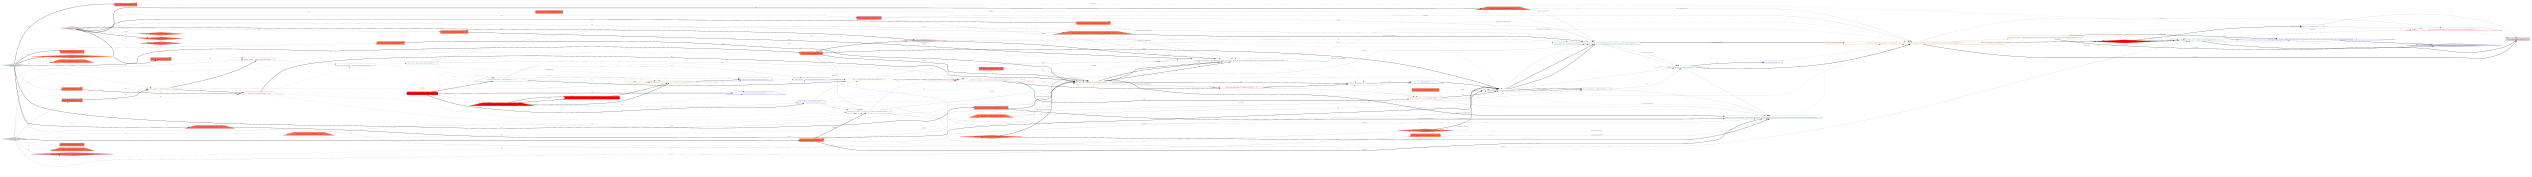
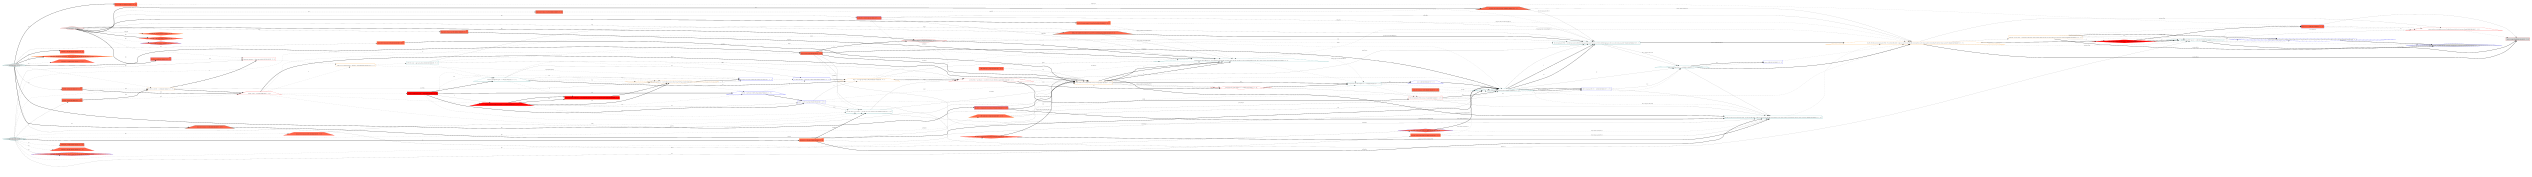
  digraph {
    fontname="Liberation Serif"
    rankdir=LR
    node [color=teal fillcolor=white fontname="Liberation Serif" shape=note style=filled]
    edge [fontname="Liberation Serif" style=dotted]
    n1 [color=darkorange label="final HepPlanner tmpPlanner = new HepPlanner(unionRewritingPullProgram)@@@7@@@['1', '1', '1']" shape=diamond]
    n2 [color=blue label="newNode = tmpPlanner.findBestExp()@@@8@@@['1', '1', '0']" shape=trapezium]
    n3 [color=blue label="tmpPlanner.setRoot(newAggregateInput)@@@8@@@['0', '0', '1']"]
    n4 [color=blue label="newAggregateInput = tmpPlanner.findBestExp()@@@9@@@['0', '0', '1']" shape=folder]
    n5 [color=blue label="target = newNode.getInput(0)@@@9@@@['1', '1', '0']" shape=folder]
    n6 [color=red label="RelNode target = node@@@4@@@['1', '1', '0']" shape=trapezium]
    n7 [color=darkorange label="RelNode newAggregateInput = aggregate.getInput(0)@@@4@@@['0', '0', '1']"]
    n8 [label="!otherCompensationPred.isAlwaysTrue()@@@19@@@['1', '1', '1']" shape=diamond]
    n9 [color=red fillcolor=red label="config.unionRewritingPullProgram() != null@@@5@@@['0', '1', '0']" shape=trapezium]
    n10 [fillcolor=red label="unionRewritingPullProgram != null@@@5@@@['1', '0', '0']"]
    n11 [color=darkorange label="!compensationColumnsEquiPred.isAlwaysTrue()@@@13@@@['1', '1', '1']"]
    n12 [label="List<RexNode> queryExprs = extractReferences(rexBuilder,target)@@@11@@@['1', '1', '0']"]
    n13 [label="RelNode target = aggregate.getInput(0)@@@5@@@['0', '0', '1']" shape=folder]
    n14 [label="final RexNode queryCompensationPred = RexUtil.not(RexUtil.composeConjunction(rexBuilder,ImmutableList.of(compensationColumnsEquiPred,otherCompensationPred)))@@@24@@@['1', '1', '0']"]
    n15 [label="otherCompensationPred = rewriteExpression(rexBuilder,mq,target,target,queryExprs,queryToViewTableMapping,viewEC,true,otherCompensationPred)@@@20@@@['0', '0', '1']"]
    n16 [color=darkorange label="final RexNode queryCompensationPred = RexUtil.not(RexUtil.composeConjunction(rexBuilder,ImmutableList.of(compensationColumnsEquiPred,otherCompensationPred)))@@@25@@@['1', '1', '1']" shape=trapezium]
    n17 [label="otherCompensationPred == null@@@21@@@['1', '1', '1']" shape=diamond]
    n18 [color=blue label="otherCompensationPred == null@@@20@@@['1', '1', '0']" shape=folder]
    n19 [color=darkorange fillcolor=red label="final HepPlanner tmpPlanner = new HepPlanner(config.unionRewritingPullProgram())@@@6@@@['0', '1', '0']"]
    n20 [label="unionRewritingPullProgram != null@@@6@@@['1', '0', '1']" shape=trapezium]
    n21 [label="compensationColumnsEquiPred = rewriteExpression(rexBuilder,mq,target,target,queryExprs,queryToViewTableMapping,queryEC,false,compensationColumnsEquiPred)@@@14@@@['0', '0', '1']" shape=trapezium]
    n22 [label="compensationColumnsEquiPred == null@@@15@@@['1', '1', '1']"]
    n23 [color=red label="compensationColumnsEquiPred == null@@@14@@@['1', '1', '0']" shape=diamond]
    n24 [color=red label="List<RexNode> queryExprs = extractReferences(rexBuilder,target)@@@12@@@['1', '1', '1']" shape=trapezium]
    n25 [fillcolor=tomato label="EquivalenceClasses queryEC@@@2@@@['0', '0', '1']" shape=folder]
    n26 [color=red fillcolor=tomato label="RexSimplify simplify@@@2@@@['1', '0', '0']" shape=trapezium]
    n27 [fillcolor=tomato label="EquivalenceClasses viewEC@@@2@@@['1', '0', '0']" shape=trapezium]
    n28 [color=blue fillcolor=tomato label="RexNode otherCompensationPred@@@2@@@['1', '0', '0']" shape=diamond]
    n29 [fillcolor=tomato label="BiMap<RelTableRef,RelTableRef> queryToViewTableMapping@@@2@@@['0', '0', '1']" shape=trapezium]
    n30 [color=blue label="return null@@@22@@@['0', '0', '1']"]
    n31 [color=darkorange label="RelNode rewrittenPlan = relBuilder.push(target).filter(simplify.simplifyUnknownAsFalse(queryCompensationPred)).build()@@@26@@@['1', '0', '1']"]
    n32 [label="unionRewritingPullProgram != null@@@27@@@['1', '1', '1']" shape=diamond]
    n33 [color=red fillcolor=red label="config.unionRewritingPullProgram() != null@@@26@@@['0', '1', '0']" shape=diamond]
    n34 [color=red label="return topProject.copy(topProject.getTraitSet(),ImmutableList.of(rewrittenPlan))@@@30@@@['1', '1', '0']" shape=trapezium]
    n35 [color=red fillcolor=lightgray label="return rewrittenPlan@@@32@@@['1', '1', '0']"]
    n36 [color=blue fillcolor=lightgray label="return aggregate.copy(aggregate.getTraitSet(),ImmutableList.of(rewrittenPlan))@@@30@@@['0', '0', '1']" shape=diamond]
    n37 [color=blue label="return aggregate.copy(aggregate.getTraitSet(),ImmutableList.of(newAggregateInput.copy(newAggregateInput.getTraitSet(),ImmutableList.of(rewrittenPlan))))@@@28@@@['0', '0', '1']" shape=diamond]
-   n38 [color=blue label="topProject != null@@@29@@@['1', '1', '0']"]
+   n38 [color=blue fillcolor=tomato label="topProject != null@@@29@@@['1', '1', '0']"]
    n39 [color=darkorange fillcolor=tomato label="EquivalenceClasses queryEC@@@2@@@['1', '0', '0']" shape=folder]
    n40 [color=darkorange label="target = newAggregateInput.getInput(0)@@@10@@@['0', '0', '1']" shape=trapezium]
    n41 [fillcolor=tomato label="RexSimplify simplify@@@2@@@['0', '1', '0']"]
    n42 [color=red fillcolor=tomato label="RelBuilder relBuilder@@@2@@@['0', '1', '0']" shape=trapezium]
    n43 [color=red fillcolor=tomato label="RexNode compensationColumnsEquiPred@@@2@@@['0', '1', '0']" shape=diamond]
    n44 [color=darkorange fillcolor=tomato label="RelMetadataQuery mq@@@2@@@['0', '1', '0']" shape=trapezium]
    n45 [color=red fillcolor=tomato label="RelBuilder relBuilder@@@2@@@['0', '0', '1']" shape=diamond]
    n46 [color=blue label="return null@@@16@@@['0', '0', '1']" shape=trapezium]
    n47 [color=blue fillcolor=tomato label="RelNode node@@@2@@@['0', '0', '1']" shape=folder]
    n48 [color=red label="Aggregate aggregate = (Aggregate)node@@@3@@@['0', '0', '1']" shape=folder]
    n49 [color=red label="!otherCompensationPred.isAlwaysTrue()@@@18@@@['1', '1', '0']" shape=folder]
    n50 [fillcolor=tomato label="EquivalenceClasses viewEC@@@2@@@['0', '1', '0']"]
    n51 [color=blue fillcolor=tomato label="Project topProject@@@2@@@['0', '0', '1']" shape=diamond]
    n52 [color=darkorange fillcolor=tomato label="RexBuilder rexBuilder@@@2@@@['0', '1', '0']" shape=folder]
    n53 [fillcolor=tomato label="Project topProject@@@2@@@['1', '1', '0']"]
    n54 [color=red fillcolor=lightgray label="RelMetadataQuery mq@@@2@@@['0', '0', '1']" shape=diamond]
    n55 [color=darkorange label="RelNode newNode = node@@@3@@@['1', '1', '0']"]
    n56 [fillcolor=tomato label="RexNode otherCompensationPred@@@2@@@['0', '0', '1']" shape=trapezium]
    n57 [color=blue fillcolor=tomato label="RexNode compensationColumnsEquiPred@@@2@@@['1', '0', '0']"]
    n58 [color=red fillcolor=tomato label="RelMetadataQuery mq@@@2@@@['1', '0', '0']"]
    n59 [color=darkorange fillcolor=tomato label="RexSimplify simplify@@@2@@@['0', '0', '1']" shape=diamond]
    n60 [color=darkorange fillcolor=tomato label="BiMap<RelTableRef,RelTableRef> viewToQueryTableMapping@@@2@@@['1', '0', '0']" shape=diamond]
    n61 [color=red fillcolor=tomato label="RelBuilder relBuilder@@@2@@@['1', '0', '0']"]
    n62 [color=blue fillcolor=tomato label="RexBuilder rexBuilder@@@2@@@['0', '0', '1']"]
    n63 [fillcolor=tomato label="RelNode node@@@2@@@['1', '0', '0']" shape=folder]
    n64 [fillcolor=lightgray label="rewriteQuery['0', '1', '0']" shape=diamond]
    n65 [fillcolor=tomato label="RelNode node@@@2@@@['0', '1', '0']" shape=folder]
    n66 [color=darkorange fillcolor=tomato label="RexNode otherCompensationPred@@@2@@@['0', '1', '0']"]
    n67 [color=red fillcolor=tomato label="EquivalenceClasses queryEC@@@2@@@['0', '1', '0']" shape=trapezium]
    n68 [color=blue fillcolor=tomato label="BiMap<RelTableRef,RelTableRef> viewToQueryTableMapping@@@2@@@['0', '1', '0']" shape=diamond]
    n69 [fillcolor=tomato label="EquivalenceClasses viewEC@@@2@@@['0', '0', '1']"]
    n70 [color=red fillcolor=lightgray label="rewriteQuery['0', '0', '1']" shape=diamond]
    n71 [color=darkorange fillcolor=tomato label="RexNode compensationColumnsEquiPred@@@2@@@['0', '0', '1']" shape=folder]
    n72 [color=red fillcolor=tomato label="Project topProject@@@2@@@['1', '0', '0']" shape=folder]
    n73 [fillcolor=lightgray label="rewriteQuery['1', '0', '0']" shape=diamond]
    n1 -> n2
    n1 -> n3 [style=bold]
    n1 -> n3 [label=0 style=dashed]
    n2 -> n4 [label=0]
+   n2 -> n5 [style=bold]
    n3 -> n4
    n4 -> n40 [style=bold]
    n5 -> n8 [label=target]
    n5 -> n11 [label=target]
    n5 -> n12 [style=dashed]
    n5 -> n12 [label=target style=dashed]
    n5 -> n40 [label=0 style=dashed]
    n6 -> n7 [label=0]
    n6 -> n8 [label=target]
    n6 -> n9
    n6 -> n10
    n6 -> n11 [label=target style=bold]
    n6 -> n12 [label=target]
    n7 -> n3 [label=newAggregateInput]
    n7 -> n13
    n8 -> n14 [label=otherCompensationPred]
    n8 -> n15 [style=dashed]
    n8 -> n15 [label=0 style=bold]
    n8 -> n15 [label=true style=bold]
    n8 -> n16
    n8 -> n17 [label=true style=dashed]
    n8 -> n18 [label=otherCompensationPred style=bold]
    n8 -> n18 [style=bold]
    n9 -> n1 [label=true style=bold]
    n9 -> n2 [label=true]
    n9 -> n5 [label=true style=dashed]
    n9 -> n12
    n9 -> n19 [label=true style=bold]
    n9 -> n19 [style=bold]
    n10 -> n1 [label=true]
    n10 -> n2 [label=true style=bold]
    n10 -> n5 [label=true style=bold]
    n10 -> n9 [label=0 style=dashed]
    n10 -> n12
    n10 -> n20 [style=bold]
    n10 -> n20 [label=true]
    n11 -> n8
    n11 -> n14 [label=compensationColumnsEquiPred style=bold]
    n11 -> n21 [label=true style=bold]
    n11 -> n21 [style=bold]
    n11 -> n21 [label=0 style=bold]
    n11 -> n22 [label=true style=bold]
    n11 -> n23 [label=compensationColumnsEquiPred style=dashed]
    n11 -> n23 [style=dashed]
    n12 -> n8 [label=queryExprs style=dashed]
    n12 -> n11 [label=queryExprs style=dashed]
    n12 -> n24 [style=dashed]
    n13 -> n15 [label=target style=dashed]
    n13 -> n20
    n13 -> n21 [label=target]
    n13 -> n24 [label=target style=dashed]
    n14 -> n16
    n15 -> n16 [label=otherCompensationPred style=bold]
    n15 -> n17 [style=dashed]
    n15 -> n17 [label=otherCompensationPred style=dashed]
    n16 -> n31 [style=dashed]
    n16 -> n32 [label=rewrittenPlan]
    n16 -> n33 [style=bold]
    n16 -> n34 [label=rewrittenPlan style=dashed]
    n16 -> n35 [label=rewrittenPlan style=bold]
    n17 -> n14 [style=dashed]
    n17 -> n16 [style=bold]
    n17 -> n30
    n17 -> n30 [label=true style=bold]
    n18 -> n14 [style=dashed]
    n18 -> n17 [label=true style=dashed]
    n18 -> n17
    n19 -> n1 [style=bold]
    n20 -> n1 [label=true]
    n20 -> n1
    n20 -> n3 [label=true style=dashed]
    n20 -> n4 [label=true style=dashed]
    n20 -> n19 [label=0]
    n20 -> n24
    n20 -> n40 [label=true style=bold]
    n21 -> n16 [label=compensationColumnsEquiPred]
    n21 -> n22 [label=compensationColumnsEquiPred]
    n21 -> n22
    n22 -> n8
    n22 -> n46 [label=true style=bold]
    n22 -> n46 [style=dashed]
    n22 -> n49
    n23 -> n22
    n23 -> n22 [label=true style=bold]
    n23 -> n49 [style=dashed]
    n24 -> n11 [label=true]
    n24 -> n11
    n24 -> n15 [label=queryExprs style=dashed]
    n24 -> n21 [label=queryExprs]
    n24 -> n23 [label=true style=bold]
    n24 -> n49 [style=bold]
    n25 -> n21 [label=queryEC style=bold]
    n27 -> n8 [label=viewEC style=bold]
    n28 -> n8 [label=otherCompensationPred style=bold]
    n28 -> n14 [label=otherCompensationPred]
    n29 -> n15 [label=queryToViewTableMapping style=bold]
    n29 -> n21 [label=queryToViewTableMapping style=dashed]
    n30 -> n16
    n31 -> n32
    n31 -> n32 [label=true style=dashed]
    n31 -> n33 [label=0 style=dashed]
    n31 -> n36 [label=rewrittenPlan style=bold]
    n31 -> n37 [label=rewrittenPlan style=bold]
    n31 -> n38
    n32 -> n34 [label=rewrittenPlan style=dashed]
    n32 -> n35 [label=rewrittenPlan style=bold]
    n32 -> n36
    n32 -> n37 [label=true]
    n32 -> n37
    n32 -> n37 [label=0 style=dashed]
    n32 -> n38
    n33 -> n32 [label=true style=bold]
    n33 -> n32 [style=bold]
    n33 -> n38 [style=bold]
    n34 -> n35
    n37 -> n36 [style=bold]
    n38 -> n34 [label=true]
    n38 -> n34 [style=dashed]
    n38 -> n35 [style=dashed]
    n39 -> n11 [label=queryEC style=bold]
    n40 -> n15 [label=target]
    n40 -> n21 [label=target style=dashed]
    n40 -> n24 [label=target style=bold]
    n40 -> n24
    n43 -> n11 [label=compensationColumnsEquiPred style=bold]
    n43 -> n14 [label=compensationColumnsEquiPred style=bold]
    n44 -> n8 [label=mq style=dashed]
    n44 -> n11 [label=mq style=dashed]
    n46 -> n8 [style=bold]
    n47 -> n48 [label="node"]
    n48 -> n7
    n49 -> n8 [label=true style=bold]
    n49 -> n8
    n49 -> n14 [style=dashed]
    n49 -> n18 [label=true style=dashed]
    n50 -> n8 [label=viewEC]
    n52 -> n8 [label=rexBuilder style=dashed]
    n52 -> n11 [label=rexBuilder style=dashed]
    n52 -> n12 [label=rexBuilder style=bold]
    n52 -> n14 [label=rexBuilder style=bold]
    n53 -> n8 [label=rexBuilder style=bold]
    n53 -> n11 [label=rexBuilder style=bold]
    n53 -> n12 [label=rexBuilder]
    n53 -> n14 [label=rexBuilder style=dashed]
    n53 -> n32 [label=topProject style=dashed]
    n53 -> n54 [label=0 style=bold]
    n54 -> n15 [label=mq style=dashed]
    n54 -> n21 [label=mq style=bold]
    n55 -> n1 [label=newNode style=dashed]
    n55 -> n6 [style=bold]
    n55 -> n48 [label=0 style=bold]
    n56 -> n15 [label=otherCompensationPred style=dashed]
    n56 -> n16 [label=otherCompensationPred style=dashed]
    n57 -> n11 [label=compensationColumnsEquiPred style=bold]
    n57 -> n14 [label=compensationColumnsEquiPred style=bold]
    n58 -> n11 [label=mq style=dashed]
    n62 -> n15 [label=rexBuilder style=dashed]
    n62 -> n16 [label=rexBuilder style=dashed]
    n62 -> n21 [label=rexBuilder style=dashed]
    n62 -> n24 [label=rexBuilder]
    n63 -> n6 [label="node" style=bold]
    n63 -> n55 [label="node"]
    n64 -> n41 [label=true]
    n64 -> n42 [label=true]
    n64 -> n43 [label=true]
    n64 -> n44 [label=true]
    n64 -> n48 [label=true style=dashed]
    n64 -> n52 [label=true style=bold]
    n64 -> n53 [label=true]
    n64 -> n55
    n64 -> n65 [label=true style=dashed]
    n64 -> n66 [label=true style=dashed]
    n64 -> n67 [label=true]
    n64 -> n68 [label=true style=dashed]
    n65 -> n6 [label="node"]
    n65 -> n55 [label="node" style=bold]
    n66 -> n8 [label=otherCompensationPred]
    n66 -> n14 [label=otherCompensationPred style=dashed]
    n67 -> n11 [label=queryEC style=dashed]
    n69 -> n15 [label=viewEC]
    n70 -> n25 [label=true style=dashed]
    n70 -> n29 [label=true style=dashed]
    n70 -> n45 [label=true style=bold]
    n70 -> n47 [label=true style=bold]
    n70 -> n48
    n70 -> n51 [label=true]
    n70 -> n54 [label=true style=bold]
    n70 -> n56 [label=true style=bold]
    n70 -> n59 [label=newNode style=dashed]
    n70 -> n62 [label=true style=dashed]
    n70 -> n69 [label=true]
    n70 -> n71 [label=true style=bold]
    n71 -> n16 [label=compensationColumnsEquiPred]
    n71 -> n21 [label=compensationColumnsEquiPred]
    n72 -> n38 [label=topProject]
    n73 -> n26 [label=true]
    n73 -> n27 [label=true style=bold]
    n73 -> n28 [label=target style=dashed]
    n73 -> n39 [label=true style=dashed]
    n73 -> n53 [label=true style=bold]
    n73 -> n55
    n73 -> n57 [label=true style=bold]
    n73 -> n60 [label=true style=bold]
    n73 -> n61 [label=true style=bold]
    n73 -> n63 [label=true style=dashed]
    n73 -> n72 [label=true style=bold]
  }
